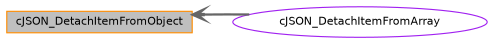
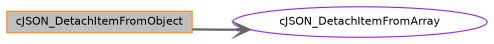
  digraph {
    rankdir=LR
    node [fontname=Helvetica fontsize=10 style=filled]
    n1 [color=darkorange fillcolor=grey75 fontcolor=black height=0.2 label=cJSON_DetachItemFromObject shape=box width=0.4]
    n2 [color=purple fillcolor=white height=0.2 label=cJSON_DetachItemFromArray shape=ellipse width=0.4]
-   n2 -> n1 [color=gray40 fontname=Helvetica fontsize=10 labelfontname=Helvetica labelfontsize=10 style=bold arrowhead=vee]
+   n1 -> n2 [color=gray40 fontname=Helvetica fontsize=10 labelfontname=Helvetica labelfontsize=10 style=bold arrowhead=vee]
  }
